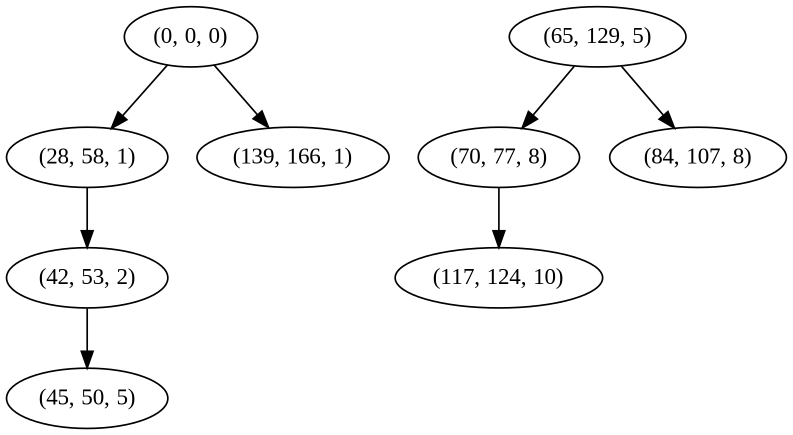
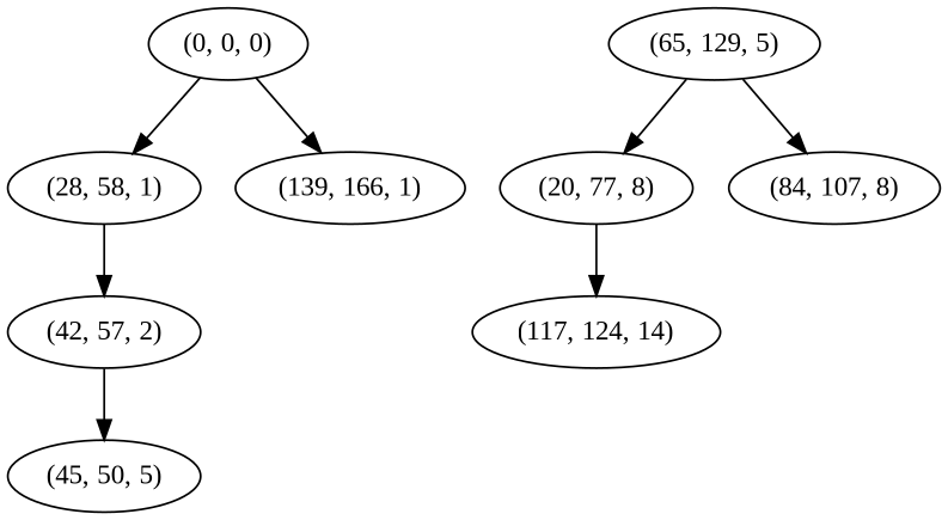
  digraph {
    fontname="Liberation Serif"
    node [fontname="Liberation Serif"]
    edge [fontname="Liberation Serif"]
    "(0, 0, 0)"
    "(28, 58, 1)"
    "(139, 166, 1)"
-   "(42, 57, 2)" [label="(42, 53, 2)"]
+   "(42, 57, 2)"
    "(65, 129, 5)"
-   "(70, 77, 8)"
+   "(70, 77, 8)" [label="(20, 77, 8)"]
    "(84, 107, 8)"
    "(45, 50, 5)"
-   "(117, 124, 10)"
+   "(117, 124, 10)" [label="(117, 124, 14)"]
    "(0, 0, 0)" -> "(28, 58, 1)"
    "(0, 0, 0)" -> "(139, 166, 1)"
    "(28, 58, 1)" -> "(42, 57, 2)"
    "(42, 57, 2)" -> "(45, 50, 5)"
    "(65, 129, 5)" -> "(70, 77, 8)"
    "(65, 129, 5)" -> "(84, 107, 8)"
    "(70, 77, 8)" -> "(117, 124, 10)"
  }
